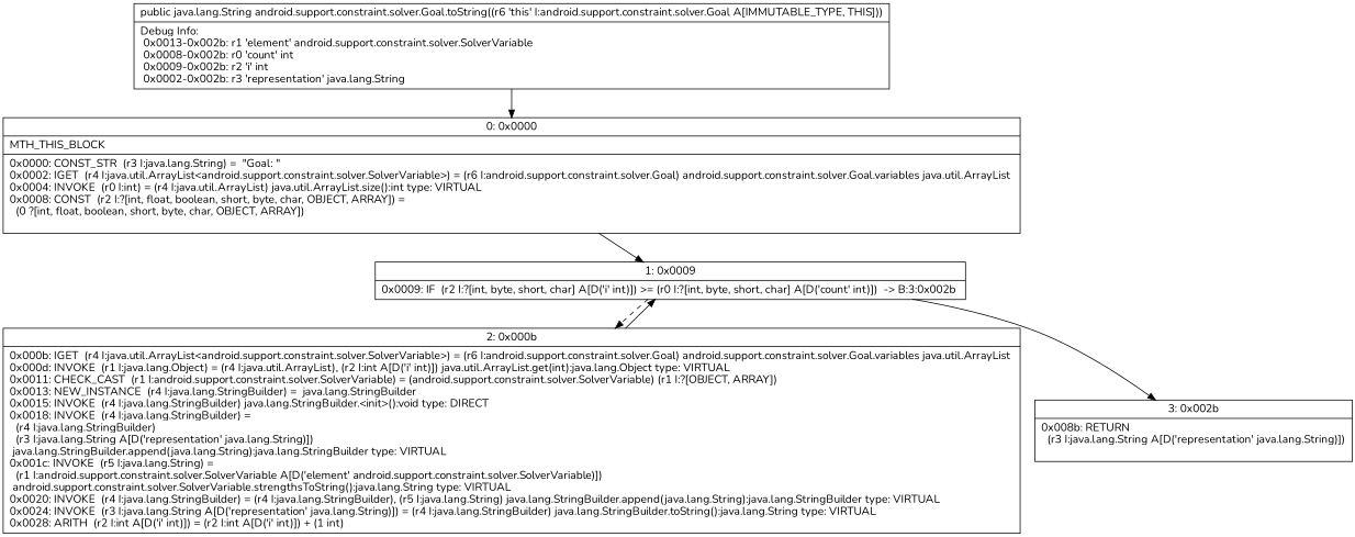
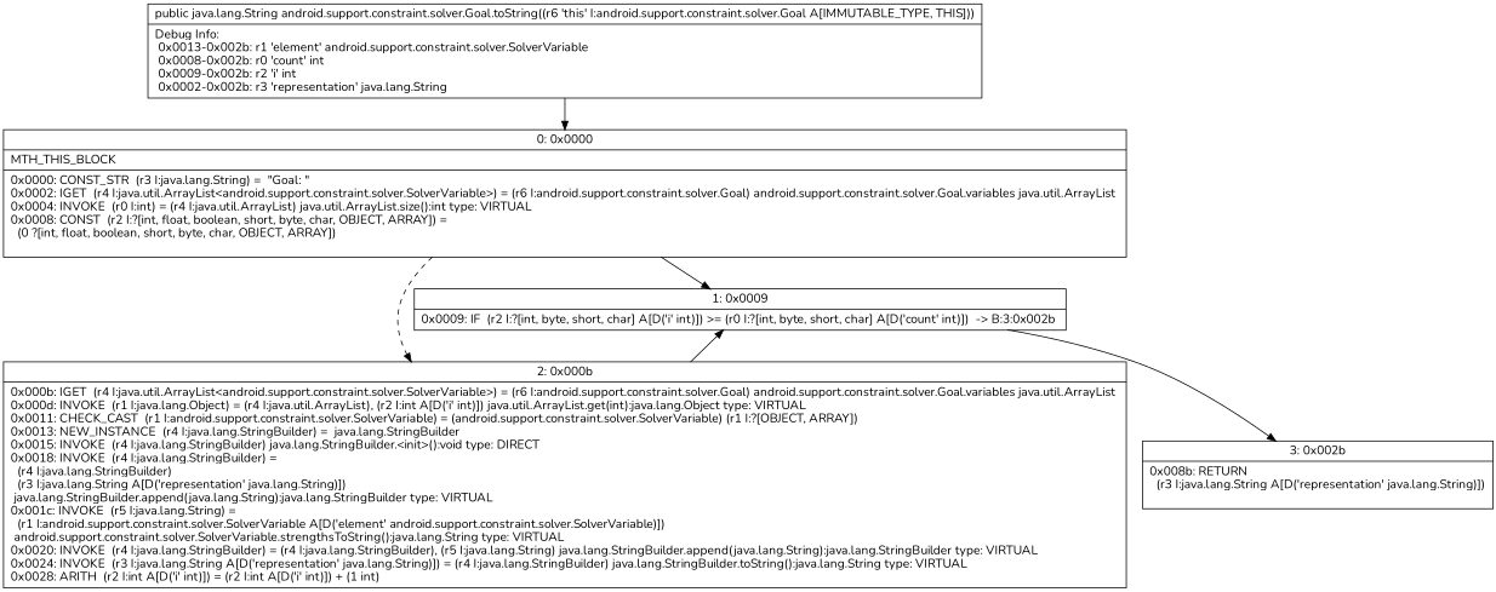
  digraph {
    fontname=Nunito
    node [fontname=Nunito shape=record]
    edge [fontname=Nunito]
    n1 [label="{0\:\ 0x0000|MTH_THIS_BLOCK\l|0x0000: CONST_STR  (r3 I:java.lang.String) =  \"Goal: \" \l0x0002: IGET  (r4 I:java.util.ArrayList\<android.support.constraint.solver.SolverVariable\>) = (r6 I:android.support.constraint.solver.Goal) android.support.constraint.solver.Goal.variables java.util.ArrayList \l0x0004: INVOKE  (r0 I:int) = (r4 I:java.util.ArrayList) java.util.ArrayList.size():int type: VIRTUAL \l0x0008: CONST  (r2 I:?[int, float, boolean, short, byte, char, OBJECT, ARRAY]) = \l  (0 ?[int, float, boolean, short, byte, char, OBJECT, ARRAY])\l \l}"]
    n2 [label="{1\:\ 0x0009|0x0009: IF  (r2 I:?[int, byte, short, char] A[D('i' int)]) \>= (r0 I:?[int, byte, short, char] A[D('count' int)])  \-\> B:3:0x002b \l}"]
    n3 [label="{2\:\ 0x000b|0x000b: IGET  (r4 I:java.util.ArrayList\<android.support.constraint.solver.SolverVariable\>) = (r6 I:android.support.constraint.solver.Goal) android.support.constraint.solver.Goal.variables java.util.ArrayList \l0x000d: INVOKE  (r1 I:java.lang.Object) = (r4 I:java.util.ArrayList), (r2 I:int A[D('i' int)]) java.util.ArrayList.get(int):java.lang.Object type: VIRTUAL \l0x0011: CHECK_CAST  (r1 I:android.support.constraint.solver.SolverVariable) = (android.support.constraint.solver.SolverVariable) (r1 I:?[OBJECT, ARRAY]) \l0x0013: NEW_INSTANCE  (r4 I:java.lang.StringBuilder) =  java.lang.StringBuilder \l0x0015: INVOKE  (r4 I:java.lang.StringBuilder) java.lang.StringBuilder.\<init\>():void type: DIRECT \l0x0018: INVOKE  (r4 I:java.lang.StringBuilder) = \l  (r4 I:java.lang.StringBuilder)\l  (r3 I:java.lang.String A[D('representation' java.lang.String)])\l java.lang.StringBuilder.append(java.lang.String):java.lang.StringBuilder type: VIRTUAL \l0x001c: INVOKE  (r5 I:java.lang.String) = \l  (r1 I:android.support.constraint.solver.SolverVariable A[D('element' android.support.constraint.solver.SolverVariable)])\l android.support.constraint.solver.SolverVariable.strengthsToString():java.lang.String type: VIRTUAL \l0x0020: INVOKE  (r4 I:java.lang.StringBuilder) = (r4 I:java.lang.StringBuilder), (r5 I:java.lang.String) java.lang.StringBuilder.append(java.lang.String):java.lang.StringBuilder type: VIRTUAL \l0x0024: INVOKE  (r3 I:java.lang.String A[D('representation' java.lang.String)]) = (r4 I:java.lang.StringBuilder) java.lang.StringBuilder.toString():java.lang.String type: VIRTUAL \l0x0028: ARITH  (r2 I:int A[D('i' int)]) = (r2 I:int A[D('i' int)]) + (1 int) \l}"]
    n4 [label="{3\:\ 0x002b|0x008b: RETURN  \l  (r3 I:java.lang.String A[D('representation' java.lang.String)])\l \l}"]
    n5 [label="{public java.lang.String android.support.constraint.solver.Goal.toString((r6 'this' I:android.support.constraint.solver.Goal A[IMMUTABLE_TYPE, THIS]))  | Debug Info:\l  0x0013\-0x002b: r1 'element' android.support.constraint.solver.SolverVariable\l  0x0008\-0x002b: r0 'count' int\l  0x0009\-0x002b: r2 'i' int\l  0x0002\-0x002b: r3 'representation' java.lang.String\l}"]
    n1 -> n2
-   n2 -> n3 [style=dashed]
+   n1 -> n3 [style=dashed]
    n2 -> n4
    n3 -> n2
    n5 -> n1
  }
